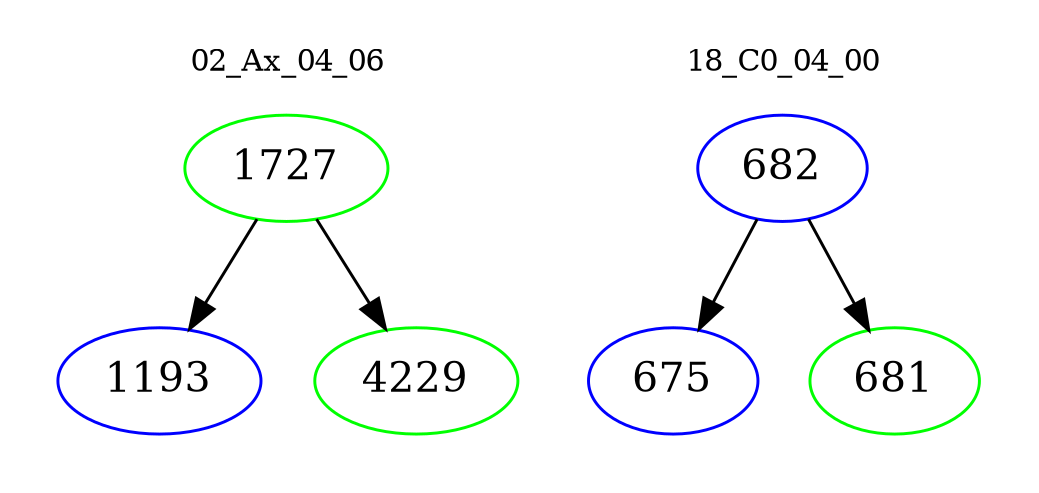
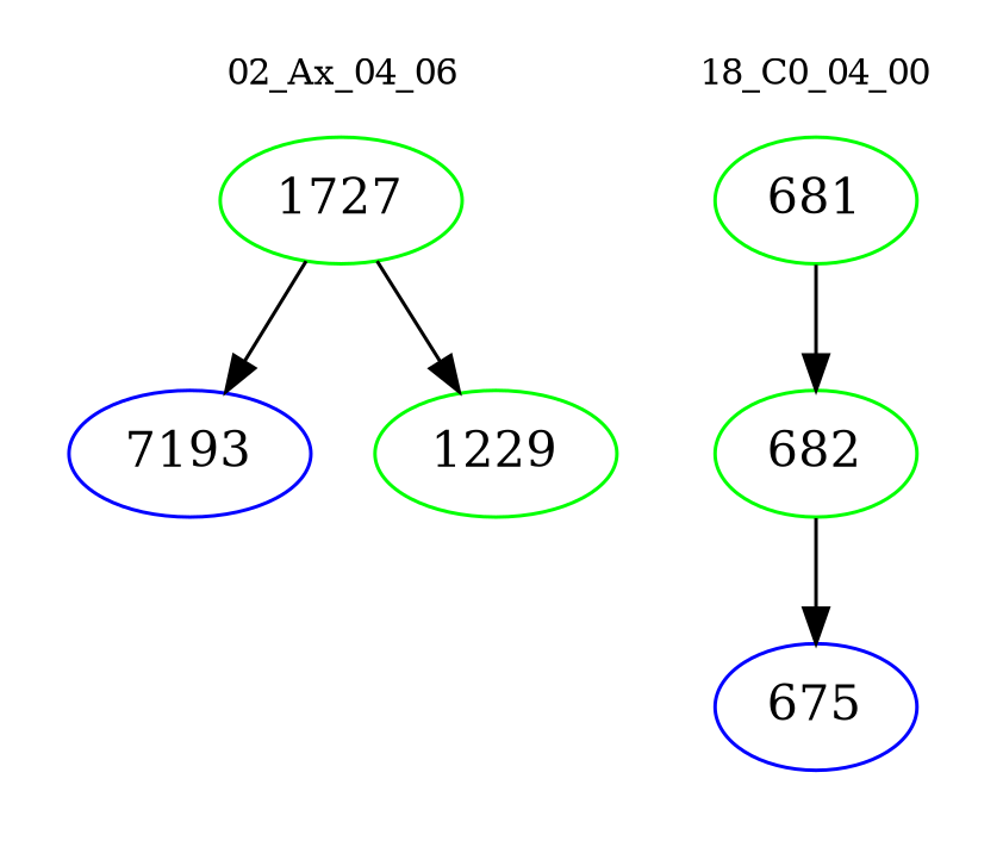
  digraph {
    fontname="DejaVu Serif"
    node [color=green fontname="DejaVu Serif"]
    edge [color=black fontname="DejaVu Serif"]
    n1 [label=1727]
-   n2 [color=blue label=1193]
-   n3 [label=4229]
-   n4 [color=blue label=682]
+   n2 [color=blue label=7193]
+   n3 [label=1229]
+   n4 [label=682]
    n5 [color=blue label=675]
    n6 [label=681]
    subgraph cluster_1 {
      color=white
      fontsize=10
      label="02_Ax_04_06"
      n1
      n2
      n3
    }
    subgraph cluster_2 {
      color=white
      fontsize=10
      label="18_C0_04_00"
      n4
      n5
      n6
    }
    n1 -> n2
    n1 -> n3
    n4 -> n5
-   n4 -> n6
+   n6 -> n4
  }
